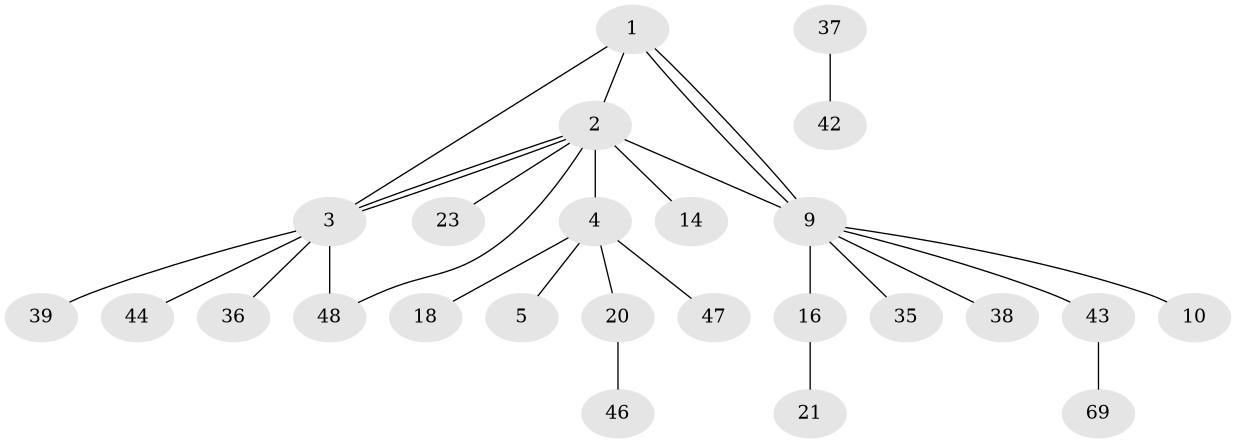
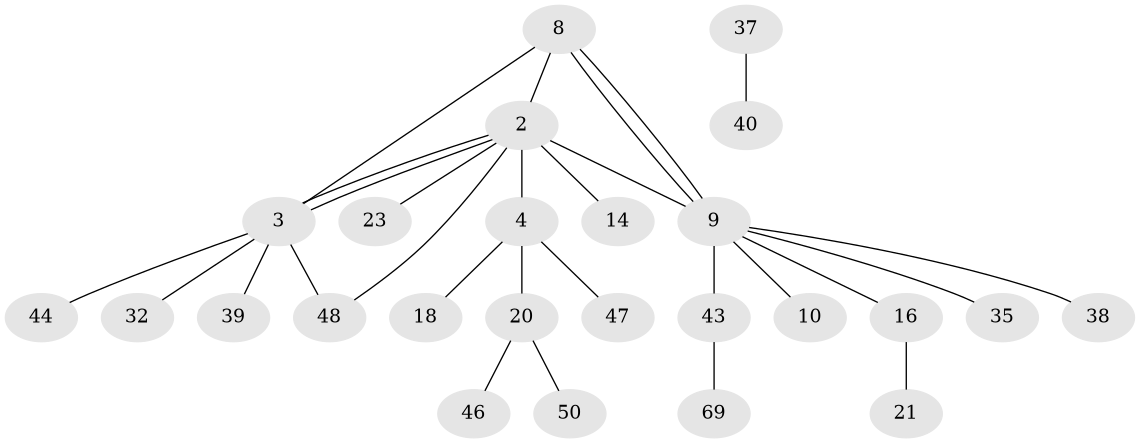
  graph {
    node [color=gray90 style=filled]
    2 [super="+17+22+7+15+28+29+12"]
    3 [super="+6+26+42+8"]
    9 [super="+13+23+30+34+52"]
    4 [super="+11"]
    14 [super="+32"]
    n6 [label=23 super="+51"]
    48
-   1
-   36 [super="+45"]
+   1 [label=8]
+   36 [super="+45" label=32]
    39
    44
    10
    16 [super="+41"]
    35
    38
    43
    18 [super="+25"]
-   5 [super="+19"]
    20
    47
    46
+   50
    21
    37
-   40 [label=42]
+   40
    n26 [label=69]
    2 -- 3
    2 -- 3
    2 -- 9 [weight=2]
    2 -- 4
    2 -- 14
    2 -- n6
    2 -- 48
    3 -- 48
    3 -- 36
    3 -- 39
    3 -- 44
    9 -- 10
    9 -- 16
    9 -- 35
    9 -- 38
    9 -- 43
    4 -- 18
-   4 -- 5
    4 -- 20
    4 -- 47
    1 -- 2
    1 -- 3
    1 -- 9
    1 -- 9
    16 -- 21
    43 -- n26
    20 -- 46
+   20 -- 50
    37 -- 40
  }
